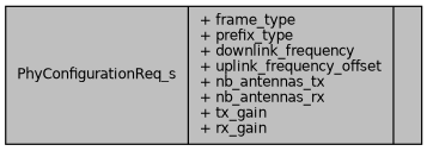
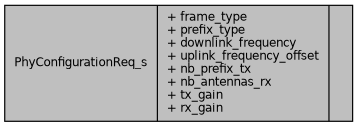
  digraph {
    rankdir=LR
-   n1 [color=black fillcolor=grey75 fontcolor=black fontname=Helvetica fontsize=10 height=0.2 label="{PhyConfigurationReq_s\n|+ frame_type\l+ prefix_type\l+ downlink_frequency\l+ uplink_frequency_offset\l+ nb_antennas_tx\l+ nb_antennas_rx\l+ tx_gain\l+ rx_gain\l|}" shape=record style=filled width=0.4]
+   n1 [color=black fillcolor=grey75 fontcolor=black fontname=Helvetica fontsize=10 height=0.2 label="{PhyConfigurationReq_s\n|+ frame_type\l+ prefix_type\l+ downlink_frequency\l+ uplink_frequency_offset\l+ nb_prefix_tx\l+ nb_antennas_rx\l+ tx_gain\l+ rx_gain\l|}" shape=record style=filled width=0.4]
  }
